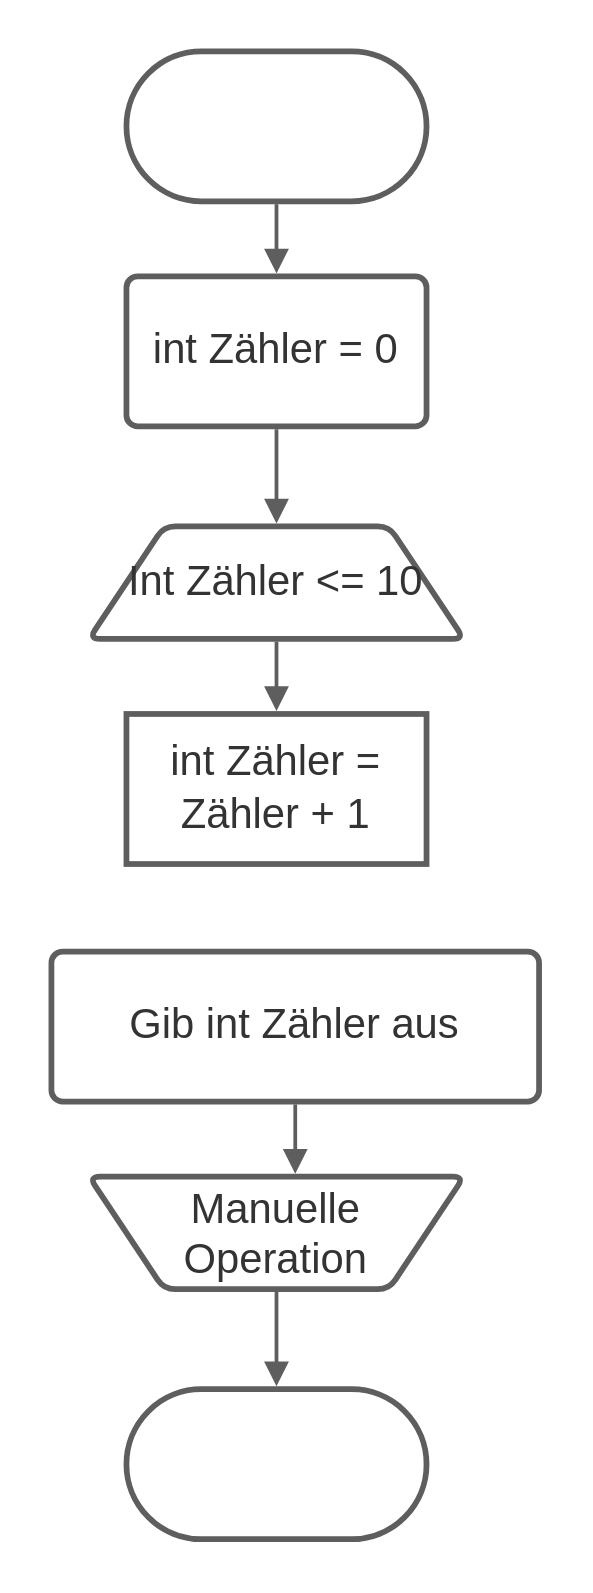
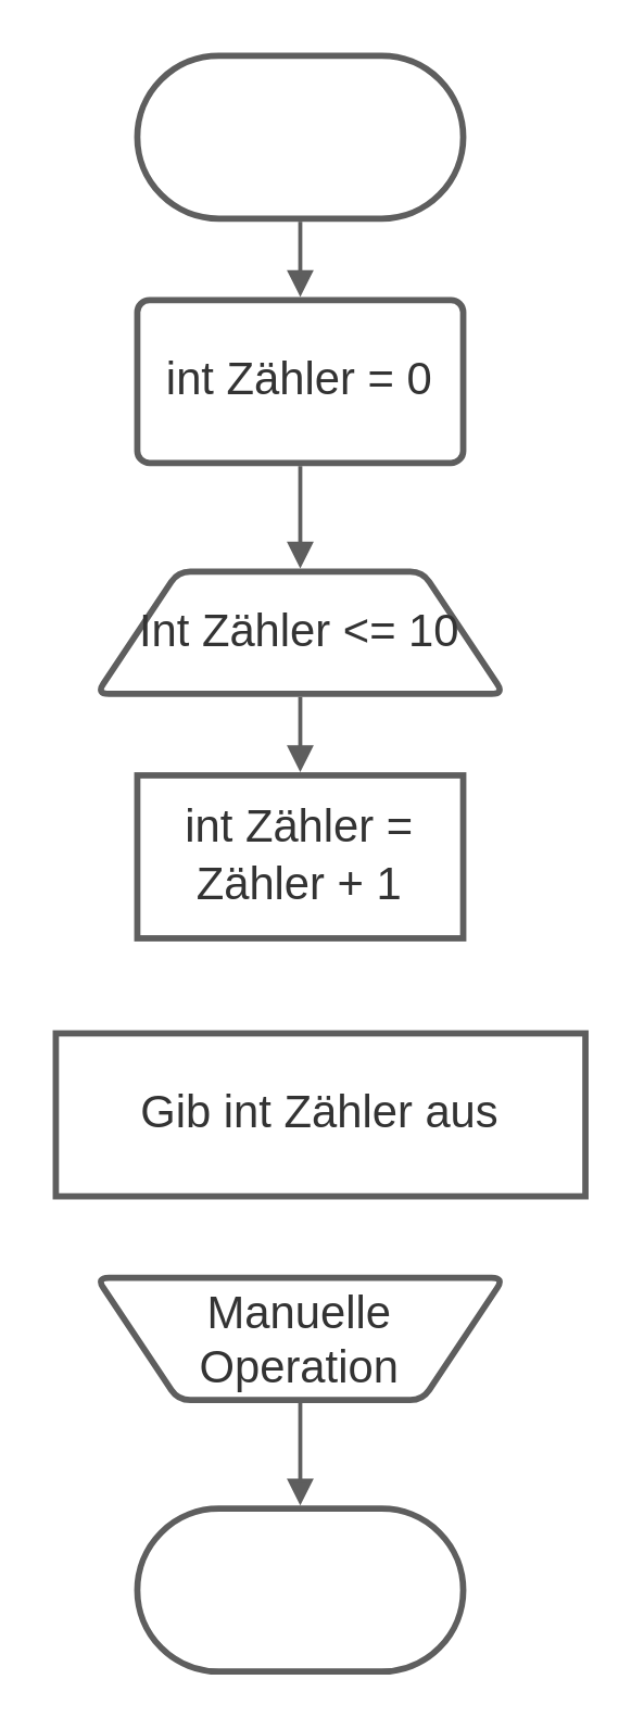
  <mxCell id="0" />
  <mxCell id="1" parent="0" />
  <mxCell id="2" value="" style="html=1;overflow=block;blockSpacing=1;whiteSpace=wrap;rounded=1;arcSize=50;whiteSpace=wrap;fontSize=16.7;fontColor=#333333;align=center;spacing=3.8;strokeColor=#5e5e5e;strokeOpacity=100;strokeWidth=2.3;" parent="1" vertex="1"><mxGeometry x="50" y="20" width="120" height="60" as="geometry" /></mxCell>
  <mxCell id="3" value="int Zähler = 0" style="html=1;overflow=block;blockSpacing=1;whiteSpace=wrap;;whiteSpace=wrap;fontSize=16.7;fontColor=#333333;align=center;spacing=9;strokeColor=#5e5e5e;strokeOpacity=100;rounded=1;absoluteArcSize=1;arcSize=9;strokeWidth=2.3;" parent="1" vertex="1"><mxGeometry x="50" y="110" width="120" height="60" as="geometry" /></mxCell>
  <mxCell id="4" value="" style="html=1;jettySize=18;whiteSpace=wrap;fontSize=13;strokeColor=#5E5E5E;strokeWidth=1.5;rounded=1;arcSize=12;edgeStyle=orthogonalEdgeStyle;startArrow=none;;endArrow=block;endFill=1;;exitX=0.5;exitY=1.019;exitPerimeter=0;entryX=0.5;entryY=-0.019;entryPerimeter=0;" parent="1" source="2" target="3" edge="1"><mxGeometry width="100" height="100" relative="1" as="geometry"><Array as="points" /></mxGeometry></mxCell>
  <mxCell id="5" value="" style="html=1;overflow=block;blockSpacing=1;whiteSpace=wrap;rounded=1;arcSize=50;whiteSpace=wrap;fontSize=13;align=center;spacing=3.8;strokeColor=#5e5e5e;strokeOpacity=100;strokeWidth=2.3;" parent="1" vertex="1"><mxGeometry x="50" y="555" width="120" height="60" as="geometry" /></mxCell>
  <mxCell id="6" value="Manuelle Operation" style="html=1;overflow=block;blockSpacing=1;whiteSpace=wrap;shape=trapezoid;perimeter=trapezoidPerimeter;anchorPointDirection=0;flipV=1;whiteSpace=wrap;fontSize=16.7;fontColor=#333333;align=center;spacing=3.8;strokeColor=#5e5e5e;strokeOpacity=100;rounded=1;absoluteArcSize=1;arcSize=9;strokeWidth=2.3;" parent="1" vertex="1"><mxGeometry x="35" y="470" width="150" height="45" as="geometry" /></mxCell>
  <mxCell id="7" style="html=1;overflow=block;blockSpacing=1;whiteSpace=wrap;shape=trapezoid;perimeter=trapezoidPerimeter;anchorPointDirection=0;flipV=1;whiteSpace=wrap;fontSize=16.7;fontColor=#333333;align=center;spacing=3.8;strokeColor=#5e5e5e;strokeOpacity=100;rounded=1;absoluteArcSize=1;arcSize=9;rotation=180;strokeWidth=2.3;" parent="1" vertex="1"><mxGeometry x="35" y="210" width="150" height="45" as="geometry" /></mxCell>
  <mxCell id="8" value="Int Zähler &amp;lt;= 10 " style="html=1;overflow=block;blockSpacing=1;whiteSpace=wrap;shape=trapezoid;perimeter=trapezoidPerimeter;anchorPointDirection=0;flipV=1;whiteSpace=wrap;fontSize=16.7;fontColor=#333333;align=center;spacing=3.8;strokeOpacity=100;rounded=1;absoluteArcSize=1;arcSize=9;strokeWidth=2.3;fillColor=none;strokeColor=none;rotation=0;" parent="7" vertex="1"><mxGeometry width="150" height="45" relative="1" as="geometry" /></mxCell>
  <mxCell id="9" value="" style="html=1;jettySize=18;whiteSpace=wrap;fontSize=13;strokeColor=#5E5E5E;strokeWidth=1.5;rounded=1;arcSize=12;edgeStyle=orthogonalEdgeStyle;startArrow=none;;endArrow=block;endFill=1;;exitX=0.5;exitY=1.019;exitPerimeter=0;entryX=0.5;entryY=-0.025;entryPerimeter=0;" parent="1" source="3" target="7" edge="1"><mxGeometry width="100" height="100" relative="1" as="geometry"><Array as="points" /></mxGeometry></mxCell>
  <mxCell id="10" value="int Zähler = Zähler + 1 " style="html=1;overflow=block;blockSpacing=1;whiteSpace=wrap;whiteSpace=wrap;fontSize=16.7;fontColor=#333333;align=center;spacing=9;strokeColor=#5e5e5e;strokeOpacity=100;absoluteArcSize=1;arcSize=9;strokeWidth=2.3;rounded=0;" parent="1" vertex="1"><mxGeometry x="50" y="285" width="120" height="60" as="geometry" /></mxCell>
- <mxCell id="11" value="Gib int Zähler aus" style="html=1;overflow=block;blockSpacing=1;whiteSpace=wrap;;whiteSpace=wrap;fontSize=16.7;fontColor=#333333;align=center;spacing=9;strokeColor=#5e5e5e;strokeOpacity=100;rounded=1;absoluteArcSize=1;arcSize=9;strokeWidth=2.3;" parent="1" vertex="1"><mxGeometry x="20" y="380" width="195" height="60" as="geometry" /></mxCell>
+ <mxCell id="11" value="Gib int Zähler aus" style="html=1;overflow=block;blockSpacing=1;whiteSpace=wrap;whiteSpace=wrap;fontSize=16.7;fontColor=#333333;align=center;spacing=9;strokeColor=#5e5e5e;strokeOpacity=100;absoluteArcSize=1;arcSize=9;strokeWidth=2.3;rounded=0;" parent="1" vertex="1"><mxGeometry x="20" y="380" width="195" height="60" as="geometry" /></mxCell>
  <mxCell id="12" value="" style="html=1;jettySize=18;whiteSpace=wrap;fontSize=13;strokeColor=#5E5E5E;strokeWidth=1.5;rounded=1;arcSize=12;edgeStyle=orthogonalEdgeStyle;startArrow=none;;endArrow=block;endFill=1;;exitX=0.5;exitY=1.025;exitPerimeter=0;entryX=0.5;entryY=-0.019;entryPerimeter=0;" parent="1" source="7" target="10" edge="1"><mxGeometry width="100" height="100" relative="1" as="geometry"><Array as="points" /></mxGeometry></mxCell>
- <mxCell id="13" value="" style="html=1;jettySize=18;whiteSpace=wrap;fontSize=13;strokeColor=#5E5E5E;strokeWidth=1.5;rounded=1;arcSize=12;edgeStyle=orthogonalEdgeStyle;startArrow=none;;endArrow=block;endFill=1;;exitX=0.5;exitY=1.019;exitPerimeter=0;entryX=0.55;entryY=1.025;entryPerimeter=0;" parent="1" source="11" target="6" edge="1"><mxGeometry width="100" height="100" relative="1" as="geometry"><Array as="points" /></mxGeometry></mxCell>
  <mxCell id="14" value="" style="html=1;jettySize=18;whiteSpace=wrap;fontSize=13;strokeColor=#5E5E5E;strokeWidth=1.5;rounded=1;arcSize=12;edgeStyle=orthogonalEdgeStyle;startArrow=none;;endArrow=block;endFill=1;;exitX=0.5;exitY=-0.025;exitPerimeter=0;entryX=0.5;entryY=-0.019;entryPerimeter=0;" parent="1" source="6" target="5" edge="1"><mxGeometry width="100" height="100" relative="1" as="geometry"><Array as="points" /></mxGeometry></mxCell>
